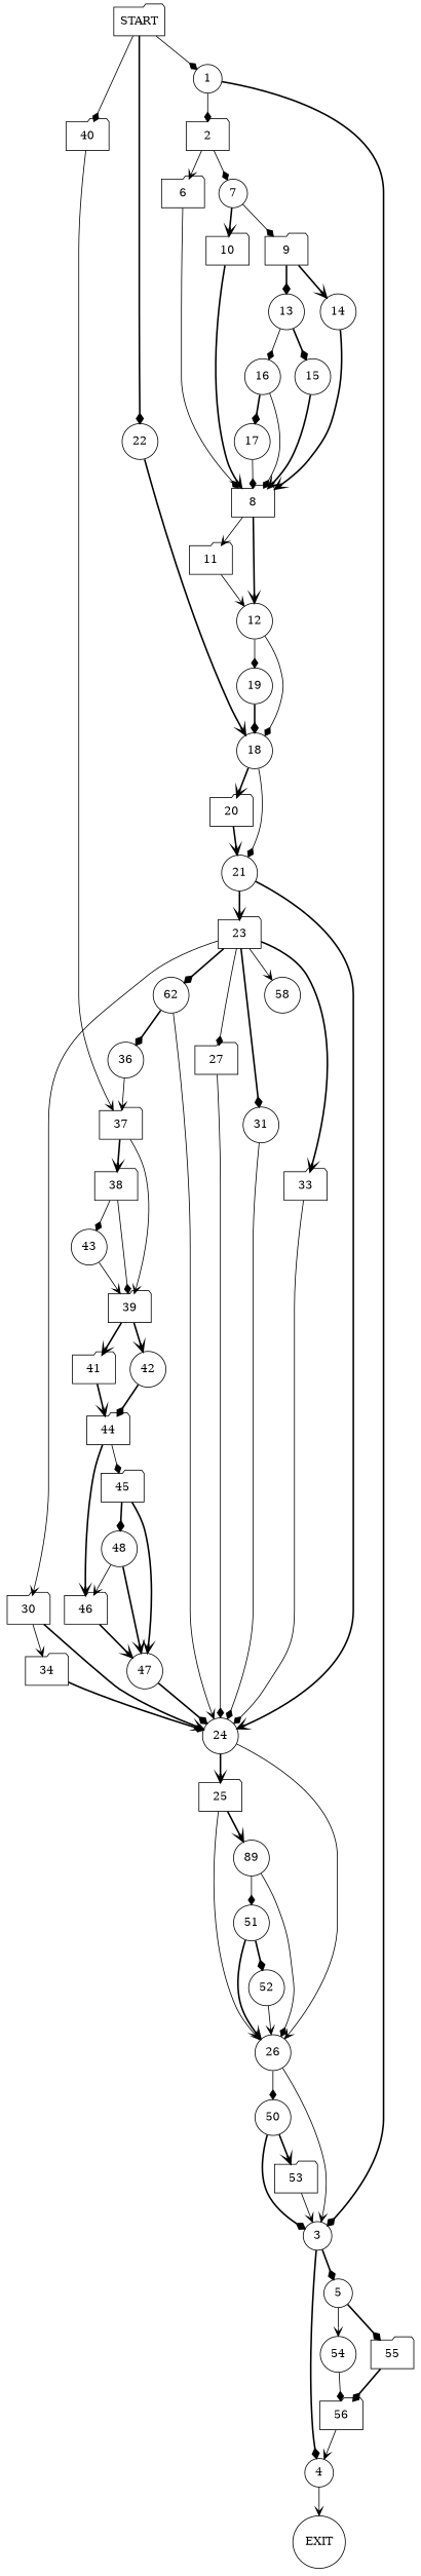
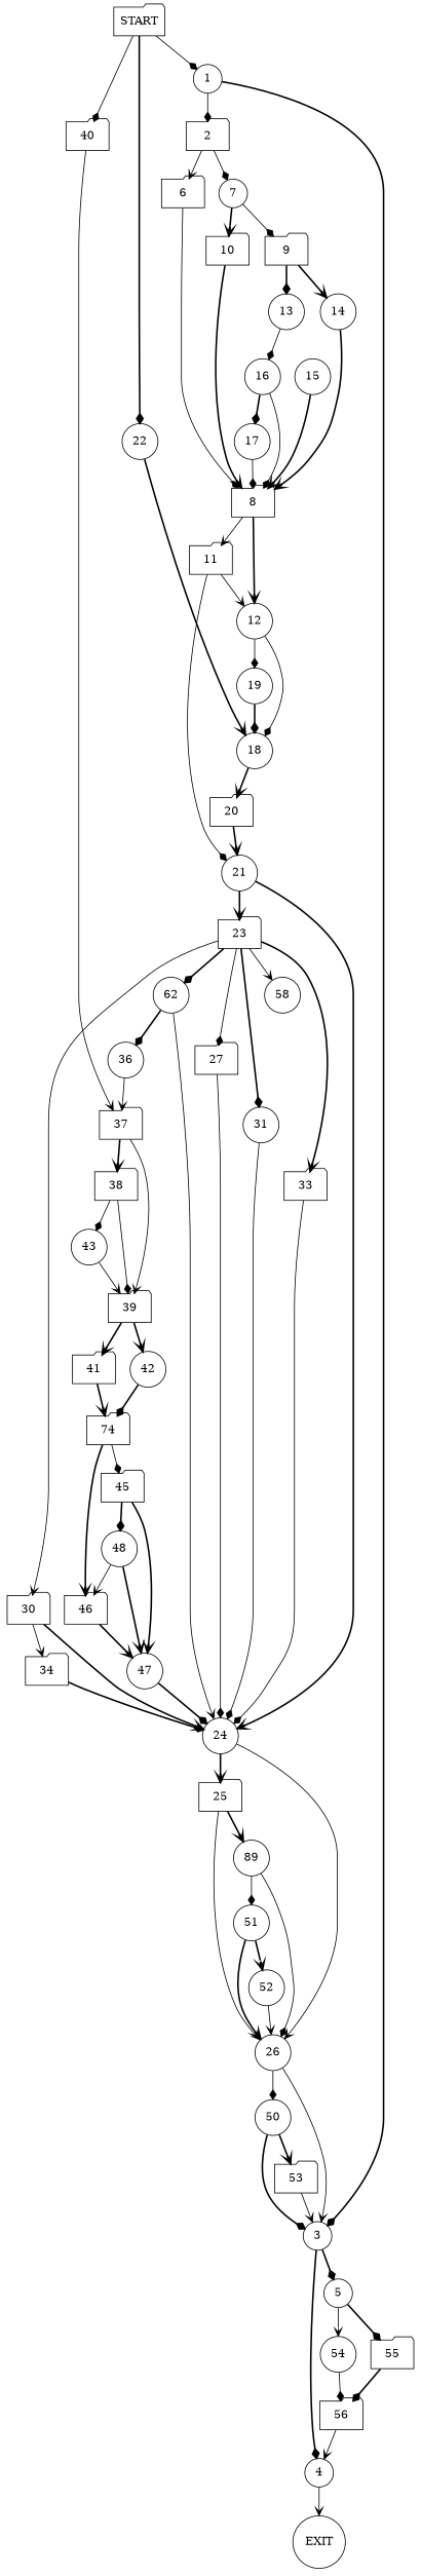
  digraph {
    node [shape=circle]
    edge [arrowhead=vee style=bold]
    n1 [label=START shape=folder]
    1
    22
    40 [shape=folder]
    2 [shape=folder]
    3
    18
    37 [shape=folder]
    n9 [label=EXIT]
    6 [shape=folder]
    7
    4
    5
    8 [shape=folder]
    9 [shape=folder]
    10 [shape=folder]
    54
    55 [shape=folder]
    56 [shape=folder]
    11 [shape=folder]
    12
    13
    14
    19
    15
    16
    20 [shape=folder]
    21
    17
    23 [shape=folder]
    24
    27 [shape=folder]
    n33 [label=58]
    30 [shape=folder]
    31
    n36 [label=62]
    33 [shape=folder]
    25 [shape=folder]
    26
    34 [shape=folder]
    36
    n42 [label=89]
    50
    51
    53 [shape=folder]
    38 [shape=folder]
    39 [shape=folder]
    43
    41 [shape=folder]
    42
-   44 [shape=folder]
+   44 [shape=folder label=74]
    45 [shape=folder]
    46 [shape=folder]
    47
    48
    52
    n1 -> 1 [arrowhead=diamond style=solid]
    n1 -> 22 [arrowhead=diamond]
    n1 -> 40 [arrowhead=diamond style=solid]
    1 -> 2 [arrowhead=diamond style=solid]
    1 -> 3 [arrowhead=diamond]
    22 -> 18
    40 -> 37 [style=solid]
    2 -> 6 [style=solid]
    2 -> 7 [arrowhead=diamond style=solid]
    3 -> 4 [arrowhead=diamond]
    3 -> 5 [arrowhead=diamond]
    18 -> 20
-   18 -> 21 [arrowhead=diamond style=solid]
+   11 -> 21 [arrowhead=diamond style=solid]
    37 -> 38
    37 -> 39 [style=solid]
    6 -> 8 [arrowhead=diamond style=solid]
    7 -> 9 [arrowhead=diamond style=solid]
    7 -> 10
    4 -> n9 [style=solid]
    5 -> 54 [style=solid]
    5 -> 55 [arrowhead=diamond]
    8 -> 11 [style=solid]
    8 -> 12
    9 -> 13 [arrowhead=diamond]
    9 -> 14
    10 -> 8
    54 -> 56 [arrowhead=diamond style=solid]
    55 -> 56 [arrowhead=diamond]
    56 -> 4 [style=solid]
    11 -> 12 [style=solid]
    12 -> 18 [arrowhead=diamond style=solid]
    12 -> 19 [arrowhead=diamond style=solid]
-   13 -> 15 [arrowhead=diamond]
    13 -> 16 [arrowhead=diamond style=solid]
    14 -> 8
    19 -> 18 [arrowhead=diamond]
    15 -> 8
    16 -> 8 [arrowhead=diamond style=solid]
    16 -> 17 [arrowhead=diamond]
    20 -> 21
    21 -> 23
    21 -> 24
    17 -> 8 [arrowhead=diamond style=solid]
    23 -> 27 [arrowhead=diamond style=solid]
    23 -> n33 [style=solid]
    23 -> 30 [style=solid]
    23 -> 31 [arrowhead=diamond]
    23 -> n36 [arrowhead=diamond]
    23 -> 33
    24 -> 25
    24 -> 26 [style=solid]
    27 -> 24 [arrowhead=diamond style=solid]
    30 -> 24
    30 -> 34 [style=solid]
    31 -> 24 [arrowhead=diamond style=solid]
    n36 -> 24 [style=solid]
    n36 -> 36 [arrowhead=diamond]
    33 -> 24 [arrowhead=diamond style=solid]
    25 -> 26 [style=solid]
    25 -> n42
    26 -> 3 [style=solid]
    26 -> 50 [arrowhead=diamond style=solid]
    34 -> 24 [arrowhead=diamond]
    36 -> 37 [style=solid]
    n42 -> 26 [arrowhead=diamond style=solid]
    n42 -> 51 [arrowhead=diamond style=solid]
    50 -> 3 [arrowhead=diamond]
    50 -> 53
    51 -> 26
-   51 -> 52 [arrowhead=diamond]
+   51 -> 52
    53 -> 3 [style=solid]
    38 -> 39 [arrowhead=diamond style=solid]
    38 -> 43 [arrowhead=diamond style=solid]
    39 -> 41
    39 -> 42
    43 -> 39 [style=solid]
    41 -> 44
    42 -> 44 [arrowhead=diamond]
    44 -> 45 [arrowhead=diamond style=solid]
    44 -> 46
    45 -> 47
    45 -> 48 [arrowhead=diamond]
    46 -> 47
    47 -> 24 [arrowhead=diamond]
    48 -> 46 [style=solid]
    48 -> 47
    52 -> 26 [style=solid]
  }
